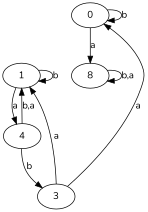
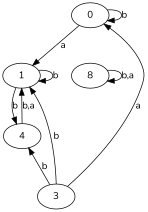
  digraph {
    d2tdocpreamble="\usetikzlibrary{automata}"
    d2tfigpreamble="\tikzstyle{every state}= [ draw=blue!50,very thick,fill=blue!20]  \tikzstyle{auto}= [fill=white]"
    fontname=Nunito
    ranksep=0.5
    node [fontname=Nunito style=state]
    edge [fontname=Nunito lblstyle=auto topath="bend right"]
    n1 [label=0]
    n2 [label=1 style="state, accepting"]
    n3 [label=4]
    n4 [label=3 style="state, initial"]
    n5 [label=8]
    n1 -> n1 [label=b topath="loop above"]
-   n1 -> n5 [label=a]
+   n1 -> n2 [label=a]
    n2 -> n2 [label=b topath="loop above"]
-   n2 -> n3 [label=a]
+   n2 -> n3 [label=b]
    n3 -> n2 [label="b,a"]
-   n3 -> n4 [label=b]
+   n4 -> n3 [label=b]
    n4 -> n1 [label=a]
-   n4 -> n2 [label=a]
+   n4 -> n2 [label=b]
    n5 -> n5 [label="b,a" topath="loop above"]
  }
